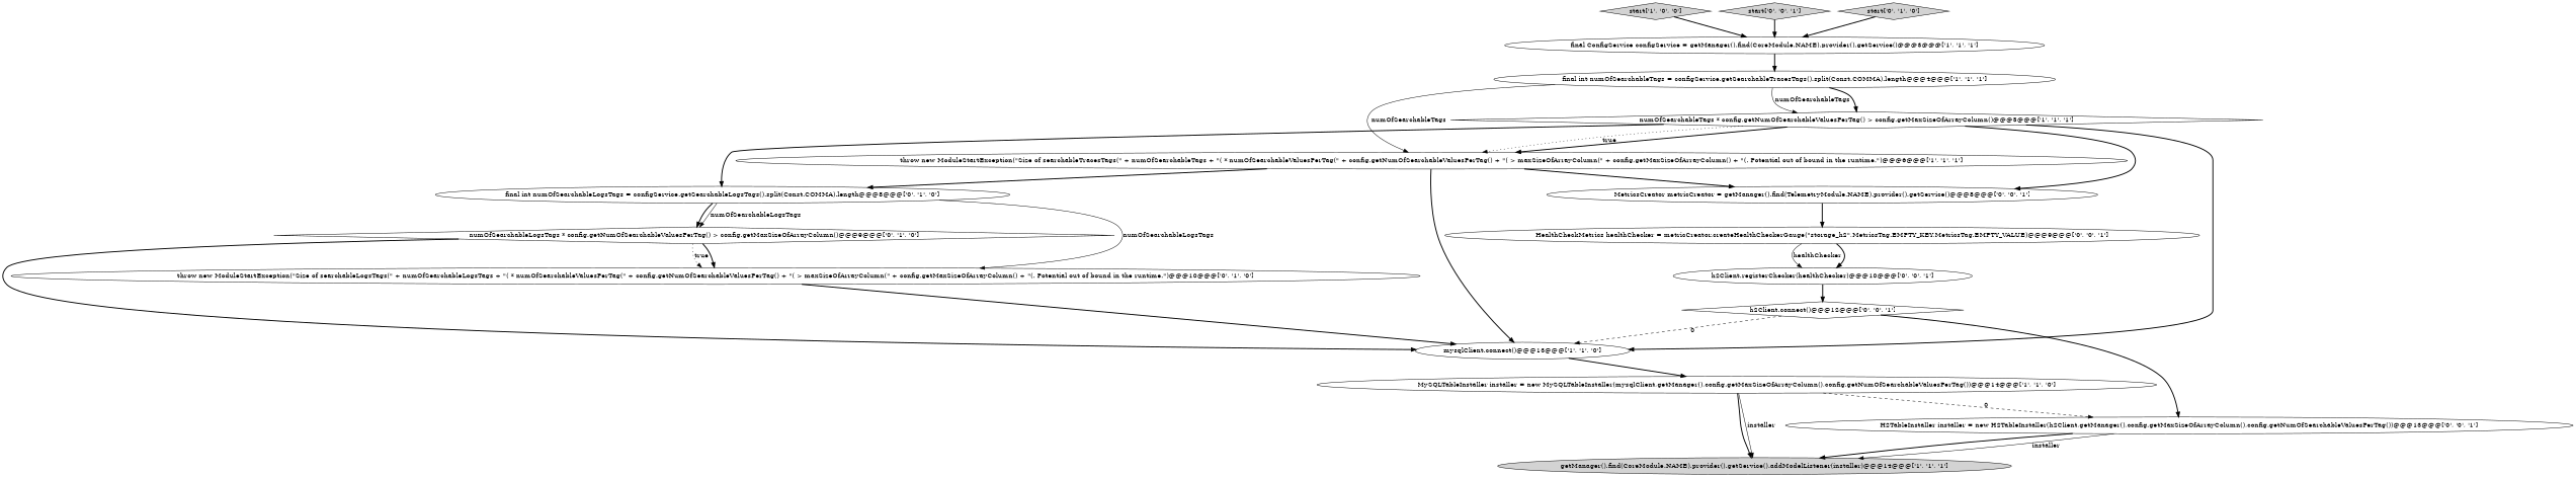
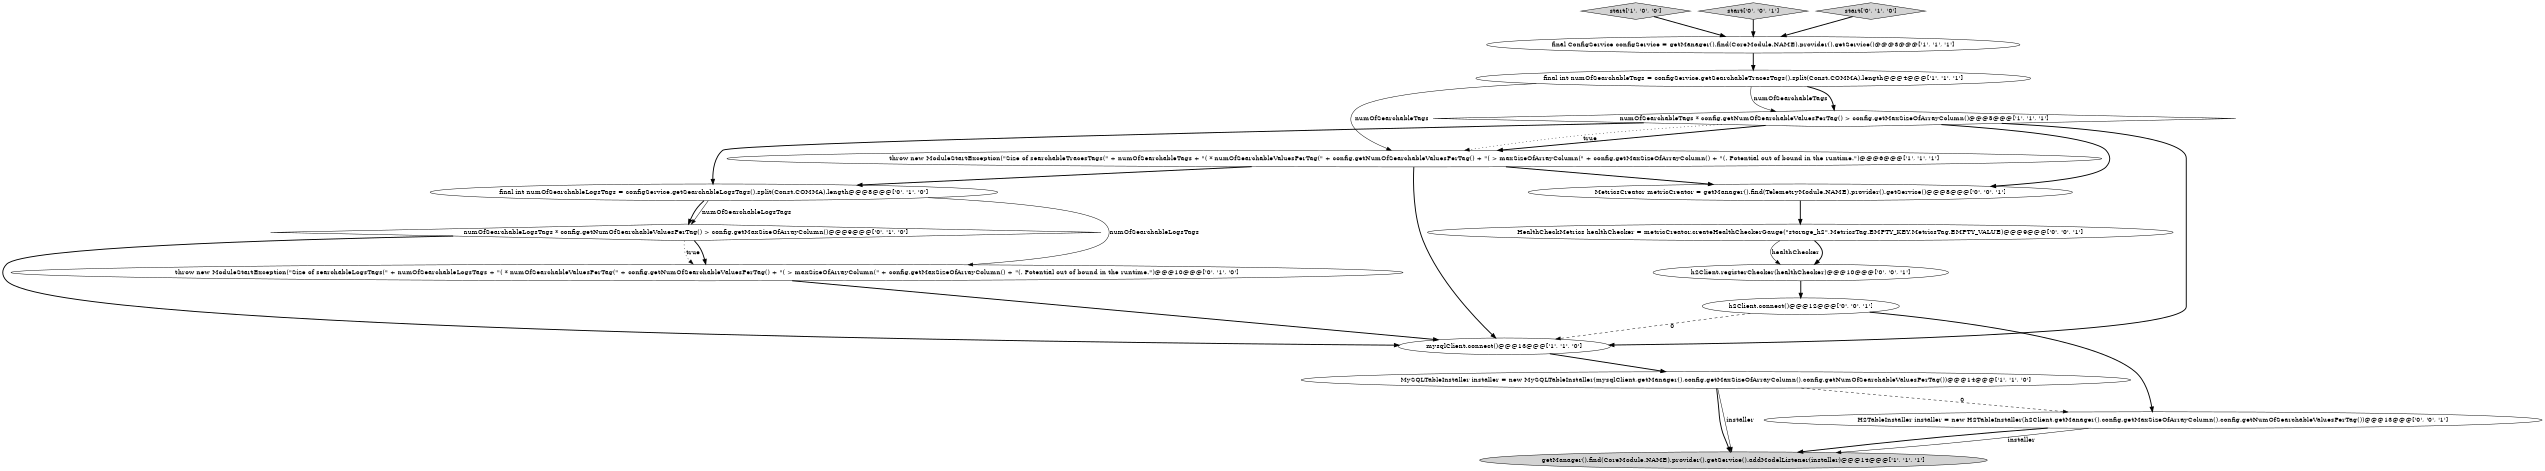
  digraph {
    node [fillcolor=white shape=ellipse style=filled]
    edge [style=bold]
    n1 [label="MySQLTableInstaller installer = new MySQLTableInstaller(mysqlClient,getManager(),config.getMaxSizeOfArrayColumn(),config.getNumOfSearchableValuesPerTag())@@@14@@@['1', '1', '0']"]
    n2 [fillcolor=lightgray label="getManager().find(CoreModule.NAME).provider().getService().addModelListener(installer)@@@14@@@['1', '1', '1']"]
    n3 [label="H2TableInstaller installer = new H2TableInstaller(h2Client,getManager(),config.getMaxSizeOfArrayColumn(),config.getNumOfSearchableValuesPerTag())@@@13@@@['0', '0', '1']"]
    n4 [label="h2Client.registerChecker(healthChecker)@@@10@@@['0', '0', '1']"]
-   n5 [label="h2Client.connect()@@@12@@@['0', '0', '1']" shape=diamond]
+   n5 [label="h2Client.connect()@@@12@@@['0', '0', '1']"]
    n6 [label="mysqlClient.connect()@@@13@@@['1', '1', '0']"]
    n7 [label="throw new ModuleStartException(\"Size of searchableTracesTags(\" + numOfSearchableTags + \"( * numOfSearchableValuesPerTag(\" + config.getNumOfSearchableValuesPerTag() + \"( > maxSizeOfArrayColumn(\" + config.getMaxSizeOfArrayColumn() + \"(. Potential out of bound in the runtime.\")@@@6@@@['1', '1', '1']"]
    n8 [label="MetricsCreator metricCreator = getManager().find(TelemetryModule.NAME).provider().getService()@@@8@@@['0', '0', '1']"]
    n9 [label="final int numOfSearchableLogsTags = configService.getSearchableLogsTags().split(Const.COMMA).length@@@8@@@['0', '1', '0']"]
    n10 [label="HealthCheckMetrics healthChecker = metricCreator.createHealthCheckerGauge(\"storage_h2\",MetricsTag.EMPTY_KEY,MetricsTag.EMPTY_VALUE)@@@9@@@['0', '0', '1']"]
    n11 [label="throw new ModuleStartException(\"Size of searchableLogsTags(\" + numOfSearchableLogsTags + \"( * numOfSearchableValuesPerTag(\" + config.getNumOfSearchableValuesPerTag() + \"( > maxSizeOfArrayColumn(\" + config.getMaxSizeOfArrayColumn() + \"(. Potential out of bound in the runtime.\")@@@10@@@['0', '1', '0']"]
    n12 [label="numOfSearchableLogsTags * config.getNumOfSearchableValuesPerTag() > config.getMaxSizeOfArrayColumn()@@@9@@@['0', '1', '0']" shape=diamond]
    n13 [fillcolor=lightgray label="start['1', '0', '0']" shape=diamond]
    n14 [label="final ConfigService configService = getManager().find(CoreModule.NAME).provider().getService()@@@3@@@['1', '1', '1']"]
    n15 [label="final int numOfSearchableTags = configService.getSearchableTracesTags().split(Const.COMMA).length@@@4@@@['1', '1', '1']"]
    n16 [label="numOfSearchableTags * config.getNumOfSearchableValuesPerTag() > config.getMaxSizeOfArrayColumn()@@@5@@@['1', '1', '1']" shape=diamond]
    n17 [fillcolor=lightgray label="start['0', '0', '1']" shape=diamond]
    n18 [fillcolor=lightgray label="start['0', '1', '0']" shape=diamond]
    n1 -> n2 [label=installer style=solid]
    n1 -> n2
    n1 -> n3 [label=0 style=dashed]
    n3 -> n2 [label=installer style=solid]
    n3 -> n2
    n4 -> n5
    n5 -> n3
    n5 -> n6 [label=0 style=dashed]
    n6 -> n1
    n7 -> n6
    n7 -> n8
    n7 -> n9
    n8 -> n10
    n9 -> n11 [label=numOfSearchableLogsTags style=solid]
    n9 -> n12 [label=numOfSearchableLogsTags style=solid]
    n9 -> n12
    n10 -> n4
    n10 -> n4 [label=healthChecker style=solid]
    n11 -> n6
    n12 -> n6
    n12 -> n11 [label=true style=dotted]
    n12 -> n11
    n13 -> n14
    n14 -> n15
    n15 -> n7 [label=numOfSearchableTags style=solid]
    n15 -> n16 [label=numOfSearchableTags style=solid]
    n15 -> n16
    n16 -> n6
    n16 -> n7
    n16 -> n7 [label=true style=dotted]
    n16 -> n8
    n16 -> n9
    n17 -> n14
    n18 -> n14
  }
